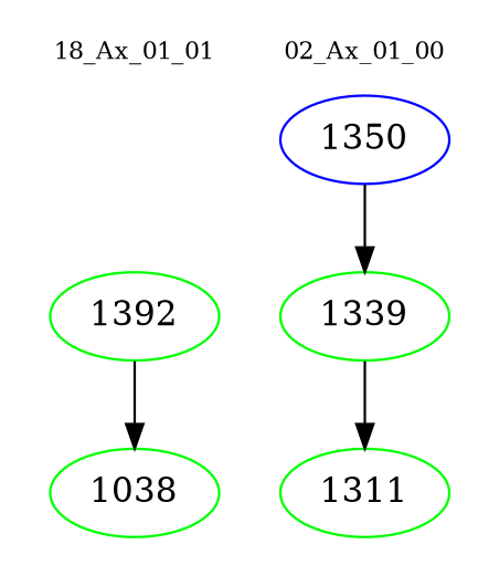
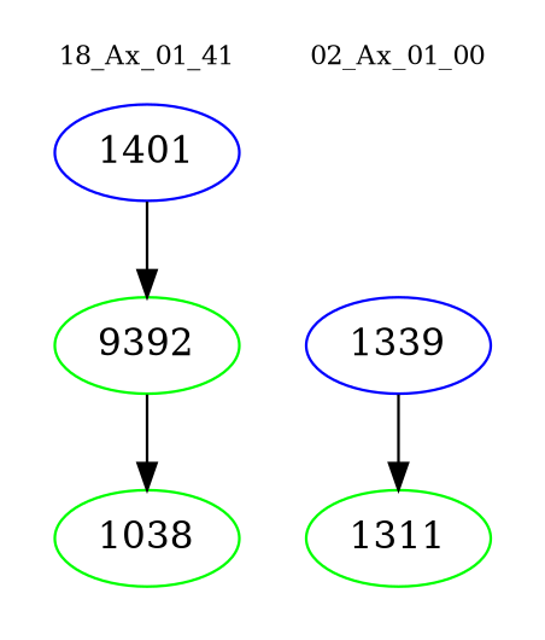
  digraph {
    node [color=green]
    edge [color=black]
-   n2 [label=1392]
+   n1 [color=blue label=1401]
+   n2 [label=9392]
    n3 [label=1038]
-   n4 [color=blue label=1350]
-   n5 [label=1339]
+   n5 [color=blue label=1339]
    n6 [label=1311]
    subgraph cluster_1 {
      color=white
      fontsize=10
-     label="18_Ax_01_01"
+     label="18_Ax_01_41"
+     n1
      n2
      n3
    }
    subgraph cluster_2 {
      color=white
      fontsize=10
      label="02_Ax_01_00"
-     n4
      n5
      n6
    }
+   n1 -> n2
    n2 -> n3
-   n4 -> n5
    n5 -> n6
  }
